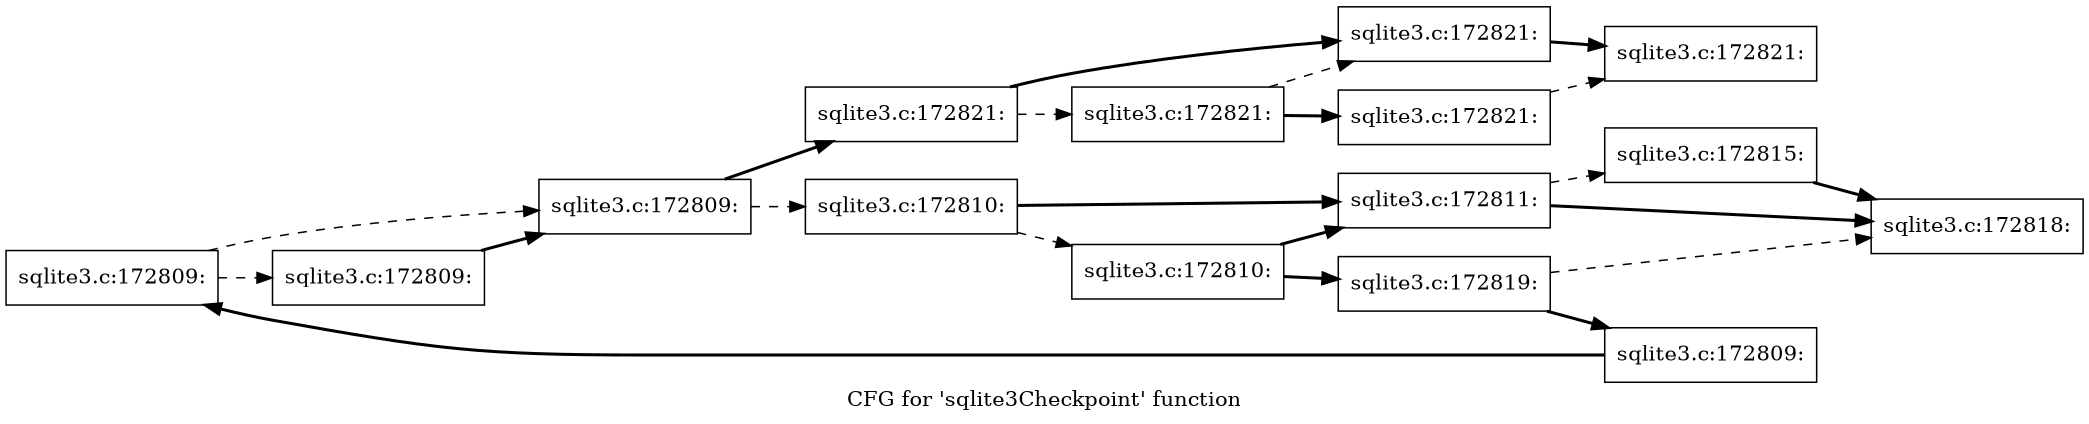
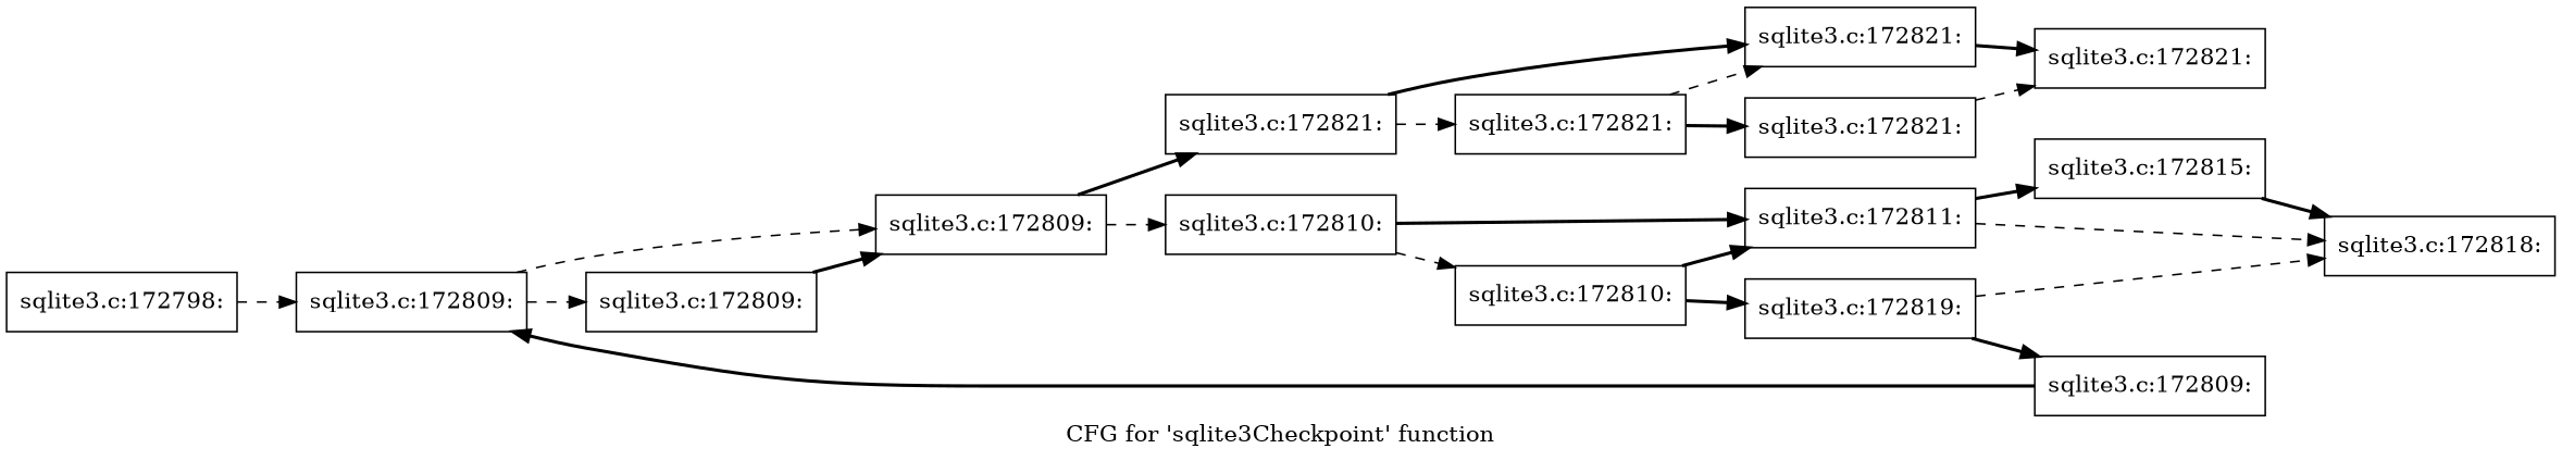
  digraph {
    label="CFG for 'sqlite3Checkpoint' function"
    rankdir=LR
    node [shape=record]
    edge [style=bold]
+   n1 [label="{sqlite3.c:172798:}"]
    n2 [label="{sqlite3.c:172809:}"]
    n3 [label="{sqlite3.c:172809:}"]
    n4 [label="{sqlite3.c:172809:}"]
    n5 [label="{sqlite3.c:172810:}"]
    n6 [label="{sqlite3.c:172821:}"]
    n7 [label="{sqlite3.c:172811:}"]
    n8 [label="{sqlite3.c:172810:}"]
    n9 [label="{sqlite3.c:172821:}"]
    n10 [label="{sqlite3.c:172821:}"]
    n11 [label="{sqlite3.c:172815:}"]
    n12 [label="{sqlite3.c:172818:}"]
    n13 [label="{sqlite3.c:172819:}"]
    n14 [label="{sqlite3.c:172821:}"]
    n15 [label="{sqlite3.c:172821:}"]
    n16 [label="{sqlite3.c:172809:}"]
+   n1 -> n2 [style=dashed]
    n2 -> n3 [style=dashed]
    n2 -> n4 [style=dashed]
    n3 -> n4
    n4 -> n5 [style=dashed]
    n4 -> n6
    n5 -> n7
    n5 -> n8 [style=dashed]
    n6 -> n9 [style=dashed]
    n6 -> n10
-   n7 -> n11 [style=dashed]
-   n7 -> n12
+   n7 -> n11
+   n7 -> n12 [style=dashed]
    n8 -> n7
    n8 -> n13
    n9 -> n10 [style=dashed]
    n9 -> n14
    n10 -> n15
    n11 -> n12
    n13 -> n12 [style=dashed]
    n13 -> n16
    n14 -> n15 [style=dashed]
    n16 -> n2
  }
